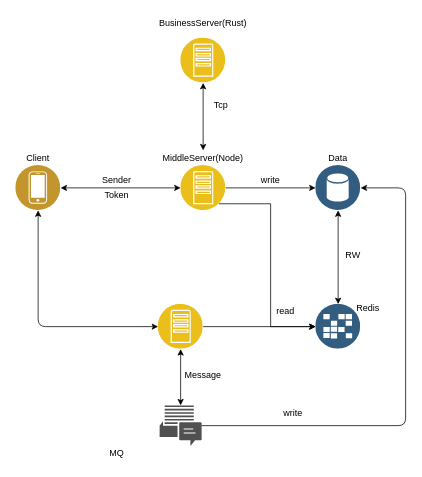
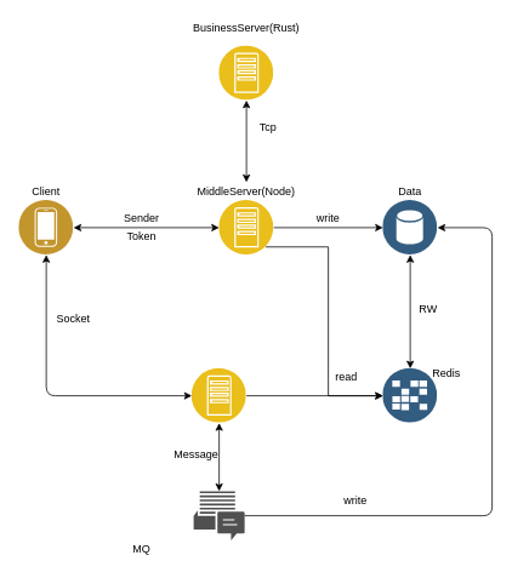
  <mxCell id="0" />
  <mxCell id="1" parent="0" />
  <mxCell id="2" style="edgeStyle=orthogonalEdgeStyle;rounded=0;orthogonalLoop=1;jettySize=auto;html=1;exitX=1;exitY=0.5;exitDx=0;exitDy=0;entryX=0;entryY=0.5;entryDx=0;entryDy=0;" edge="1" parent="1" source="4" target="9"><mxGeometry relative="1" as="geometry" /></mxCell>
  <mxCell id="3" style="edgeStyle=orthogonalEdgeStyle;rounded=0;orthogonalLoop=1;jettySize=auto;html=1;exitX=1;exitY=1;exitDx=0;exitDy=0;entryX=0;entryY=0.5;entryDx=0;entryDy=0;" edge="1" parent="1" source="4" target="12"><mxGeometry relative="1" as="geometry" /></mxCell>
  <mxCell id="4" value="" style="aspect=fixed;perimeter=ellipsePerimeter;html=1;align=center;shadow=0;dashed=0;fontColor=#4277BB;labelBackgroundColor=#ffffff;fontSize=12;spacingTop=3;image;image=img/lib/ibm/applications/app_server.svg;" vertex="1" parent="1"><mxGeometry x="240" y="220" width="60" height="60" as="geometry" /></mxCell>
  <mxCell id="5" value="" style="aspect=fixed;perimeter=ellipsePerimeter;html=1;align=center;shadow=0;dashed=0;fontColor=#4277BB;labelBackgroundColor=#ffffff;fontSize=12;spacingTop=3;image;image=img/lib/ibm/users/device.svg;" vertex="1" parent="1"><mxGeometry x="20" y="220" width="60" height="60" as="geometry" /></mxCell>
  <mxCell id="6" value="Sender" style="text;html=1;strokeColor=none;fillColor=none;align=center;verticalAlign=middle;whiteSpace=wrap;rounded=0;" vertex="1" parent="1"><mxGeometry x="120" y="230" width="70" height="20" as="geometry" /></mxCell>
  <mxCell id="7" value="Client" style="text;html=1;strokeColor=none;fillColor=none;align=center;verticalAlign=middle;whiteSpace=wrap;rounded=0;" vertex="1" parent="1"><mxGeometry x="30" y="200" width="40" height="20" as="geometry" /></mxCell>
  <mxCell id="8" value="MiddleServer(Node)" style="text;html=1;strokeColor=none;fillColor=none;align=center;verticalAlign=middle;whiteSpace=wrap;rounded=0;" vertex="1" parent="1"><mxGeometry x="205" y="200" width="130" height="20" as="geometry" /></mxCell>
  <mxCell id="9" value="" style="aspect=fixed;perimeter=ellipsePerimeter;html=1;align=center;shadow=0;dashed=0;fontColor=#4277BB;labelBackgroundColor=#ffffff;fontSize=12;spacingTop=3;image;image=img/lib/ibm/data/data_services.svg;" vertex="1" parent="1"><mxGeometry x="420" y="220" width="60" height="60" as="geometry" /></mxCell>
  <mxCell id="10" value="Data" style="text;html=1;strokeColor=none;fillColor=none;align=center;verticalAlign=middle;whiteSpace=wrap;rounded=0;" vertex="1" parent="1"><mxGeometry x="430" y="200" width="40" height="20" as="geometry" /></mxCell>
  <mxCell id="11" value="write" style="text;html=1;strokeColor=none;fillColor=none;align=center;verticalAlign=middle;whiteSpace=wrap;rounded=0;" vertex="1" parent="1"><mxGeometry x="340" y="230" width="40" height="20" as="geometry" /></mxCell>
  <mxCell id="12" value="" style="aspect=fixed;perimeter=ellipsePerimeter;html=1;align=center;shadow=0;dashed=0;fontColor=#4277BB;labelBackgroundColor=#ffffff;fontSize=12;spacingTop=3;image;image=img/lib/ibm/data/caches.svg;" vertex="1" parent="1"><mxGeometry x="420" y="405" width="60" height="60" as="geometry" /></mxCell>
  <mxCell id="13" value="Redis" style="text;html=1;strokeColor=none;fillColor=none;align=center;verticalAlign=middle;whiteSpace=wrap;rounded=0;" vertex="1" parent="1"><mxGeometry x="470" y="400" width="40" height="20" as="geometry" /></mxCell>
  <mxCell id="14" style="edgeStyle=orthogonalEdgeStyle;rounded=0;orthogonalLoop=1;jettySize=auto;html=1;exitX=1;exitY=0.5;exitDx=0;exitDy=0;entryX=0;entryY=0.5;entryDx=0;entryDy=0;" edge="1" parent="1" source="15" target="12"><mxGeometry relative="1" as="geometry" /></mxCell>
  <mxCell id="15" value="" style="aspect=fixed;perimeter=ellipsePerimeter;html=1;align=center;shadow=0;dashed=0;fontColor=#4277BB;labelBackgroundColor=#ffffff;fontSize=12;spacingTop=3;image;image=img/lib/ibm/applications/app_server.svg;" vertex="1" parent="1"><mxGeometry x="210" y="405" width="60" height="60" as="geometry" /></mxCell>
  <mxCell id="16" value="" style="endArrow=classic;startArrow=classic;html=1;entryX=0;entryY=0.5;entryDx=0;entryDy=0;exitX=1;exitY=0.5;exitDx=0;exitDy=0;" edge="1" parent="1" source="5" target="4"><mxGeometry width="50" height="50" relative="1" as="geometry"><mxPoint x="120" y="320" as="sourcePoint" /><mxPoint x="170" y="270" as="targetPoint" /></mxGeometry></mxCell>
  <mxCell id="17" value="Token" style="text;html=1;strokeColor=none;fillColor=none;align=center;verticalAlign=middle;whiteSpace=wrap;rounded=0;" vertex="1" parent="1"><mxGeometry x="135" y="250" width="40" height="20" as="geometry" /></mxCell>
+ <mxCell id="18" value="Socket" style="text;html=1;strokeColor=none;fillColor=none;align=center;verticalAlign=middle;whiteSpace=wrap;rounded=0;" vertex="1" parent="1"><mxGeometry x="60" y="340" width="40" height="20" as="geometry" /></mxCell>
  <mxCell id="19" value="" style="endArrow=classic;startArrow=classic;html=1;entryX=0;entryY=0.5;entryDx=0;entryDy=0;exitX=0.5;exitY=1;exitDx=0;exitDy=0;" edge="1" parent="1" source="5" target="15"><mxGeometry width="50" height="50" relative="1" as="geometry"><mxPoint x="120" y="440" as="sourcePoint" /><mxPoint x="170" y="390" as="targetPoint" /><Array as="points"><mxPoint x="50" y="435" /></Array></mxGeometry></mxCell>
- <mxCell id="20" value="Message" style="text;html=1;strokeColor=none;fillColor=none;align=center;verticalAlign=middle;whiteSpace=wrap;rounded=0;" vertex="1" parent="1"><mxGeometry x="240" y="490" width="60" height="20" as="geometry" /></mxCell>
+ <mxCell id="20" value="Message" style="text;html=1;strokeColor=none;fillColor=none;align=center;verticalAlign=middle;whiteSpace=wrap;rounded=0;" vertex="1" parent="1"><mxGeometry x="185" y="490" width="60" height="20" as="geometry" /></mxCell>
  <mxCell id="21" value="" style="aspect=fixed;perimeter=ellipsePerimeter;html=1;align=center;shadow=0;dashed=0;fontColor=#4277BB;labelBackgroundColor=#ffffff;fontSize=12;spacingTop=3;image;image=img/lib/ibm/applications/app_server.svg;" vertex="1" parent="1"><mxGeometry x="240" y="50" width="60" height="60" as="geometry" /></mxCell>
  <mxCell id="22" value="BusinessServer(Rust)" style="text;html=1;strokeColor=none;fillColor=none;align=center;verticalAlign=middle;whiteSpace=wrap;rounded=0;" vertex="1" parent="1"><mxGeometry x="200" y="20" width="140" height="20" as="geometry" /></mxCell>
  <mxCell id="23" value="" style="endArrow=classic;startArrow=classic;html=1;exitX=0.5;exitY=1;exitDx=0;exitDy=0;entryX=0.5;entryY=0;entryDx=0;entryDy=0;" edge="1" parent="1" source="21" target="8"><mxGeometry width="50" height="50" relative="1" as="geometry"><mxPoint x="350" y="190" as="sourcePoint" /><mxPoint x="400" y="140" as="targetPoint" /></mxGeometry></mxCell>
  <mxCell id="24" value="Tcp" style="text;html=1;strokeColor=none;fillColor=none;align=center;verticalAlign=middle;whiteSpace=wrap;rounded=0;" vertex="1" parent="1"><mxGeometry x="274" y="130" width="40" height="20" as="geometry" /></mxCell>
  <mxCell id="25" value="" style="pointerEvents=1;shadow=0;dashed=0;html=1;strokeColor=none;fillColor=#505050;labelPosition=center;verticalLabelPosition=bottom;verticalAlign=top;outlineConnect=0;align=center;shape=mxgraph.office.communications.im_workload;" vertex="1" parent="1"><mxGeometry x="212" y="540" width="56" height="54" as="geometry" /></mxCell>
  <mxCell id="26" value="" style="endArrow=classic;startArrow=classic;html=1;entryX=0.5;entryY=1;entryDx=0;entryDy=0;" edge="1" parent="1" source="25" target="15"><mxGeometry width="50" height="50" relative="1" as="geometry"><mxPoint x="190" y="530" as="sourcePoint" /><mxPoint x="240" y="480" as="targetPoint" /></mxGeometry></mxCell>
  <mxCell id="27" value="read" style="text;html=1;strokeColor=none;fillColor=none;align=center;verticalAlign=middle;whiteSpace=wrap;rounded=0;" vertex="1" parent="1"><mxGeometry x="360" y="405" width="40" height="20" as="geometry" /></mxCell>
  <mxCell id="28" value="" style="endArrow=classic;startArrow=classic;html=1;entryX=0.5;entryY=1;entryDx=0;entryDy=0;exitX=0.5;exitY=0;exitDx=0;exitDy=0;" edge="1" parent="1" source="12" target="9"><mxGeometry width="50" height="50" relative="1" as="geometry"><mxPoint x="480" y="330" as="sourcePoint" /><mxPoint x="530" y="280" as="targetPoint" /></mxGeometry></mxCell>
  <mxCell id="29" value="RW" style="text;html=1;strokeColor=none;fillColor=none;align=center;verticalAlign=middle;whiteSpace=wrap;rounded=0;" vertex="1" parent="1"><mxGeometry x="450" y="330" width="40" height="20" as="geometry" /></mxCell>
  <mxCell id="30" value="" style="endArrow=classic;html=1;entryX=1;entryY=0.5;entryDx=0;entryDy=0;" edge="1" parent="1" source="25" target="9"><mxGeometry width="50" height="50" relative="1" as="geometry"><mxPoint x="370" y="560" as="sourcePoint" /><mxPoint x="420" y="510" as="targetPoint" /><Array as="points"><mxPoint x="540" y="567" /><mxPoint x="540" y="250" /></Array></mxGeometry></mxCell>
  <mxCell id="31" value="write" style="text;html=1;strokeColor=none;fillColor=none;align=center;verticalAlign=middle;whiteSpace=wrap;rounded=0;" vertex="1" parent="1"><mxGeometry x="370" y="540" width="40" height="20" as="geometry" /></mxCell>
  <mxCell id="32" value="MQ" style="text;html=1;strokeColor=none;fillColor=none;align=center;verticalAlign=middle;whiteSpace=wrap;rounded=0;" vertex="1" parent="1"><mxGeometry x="115" y="594" width="80" height="20" as="geometry" /></mxCell>
